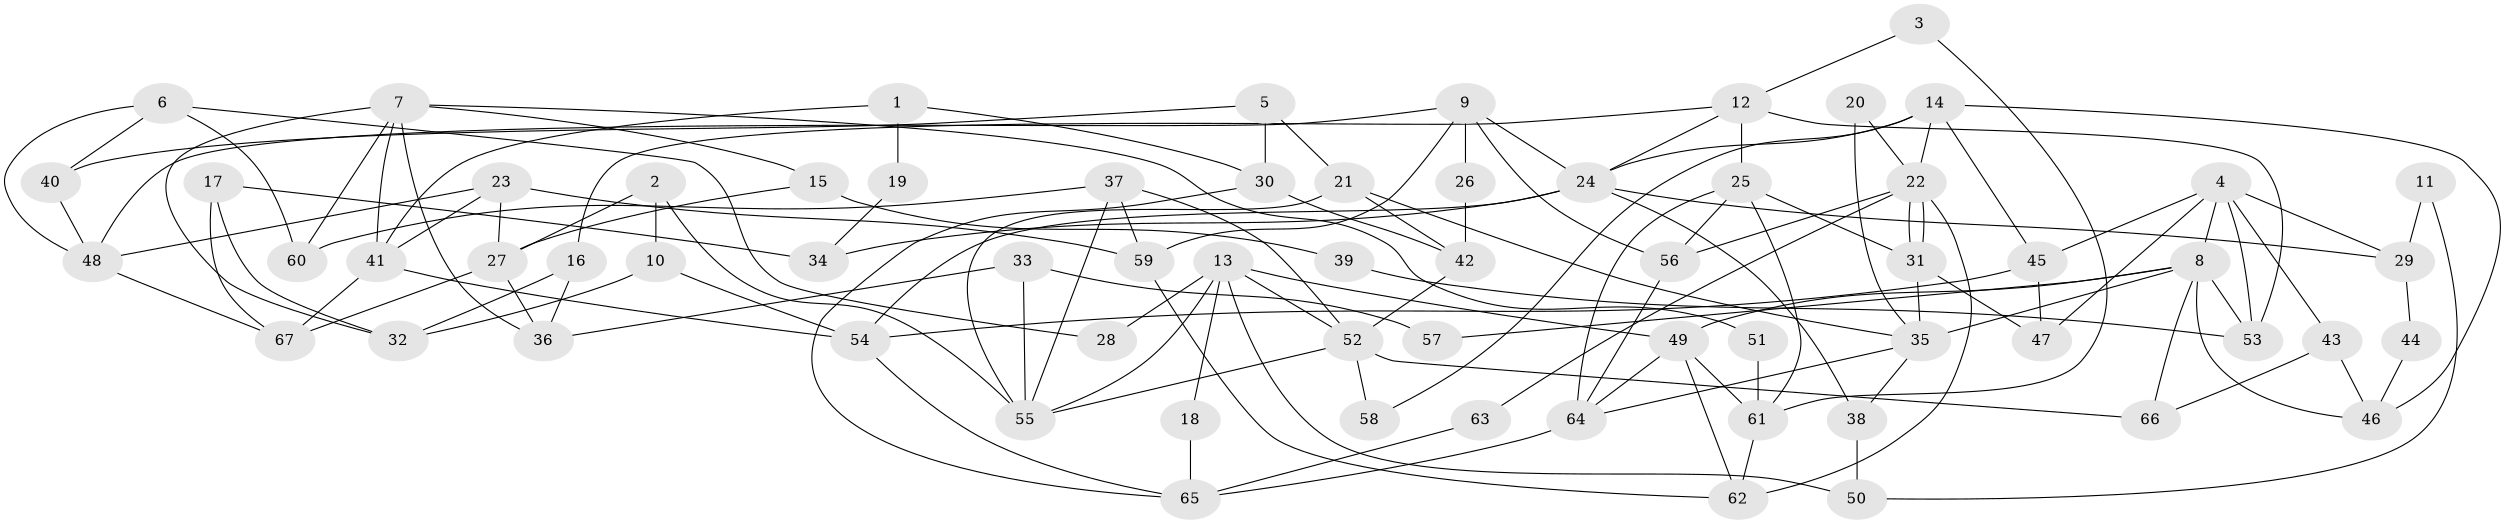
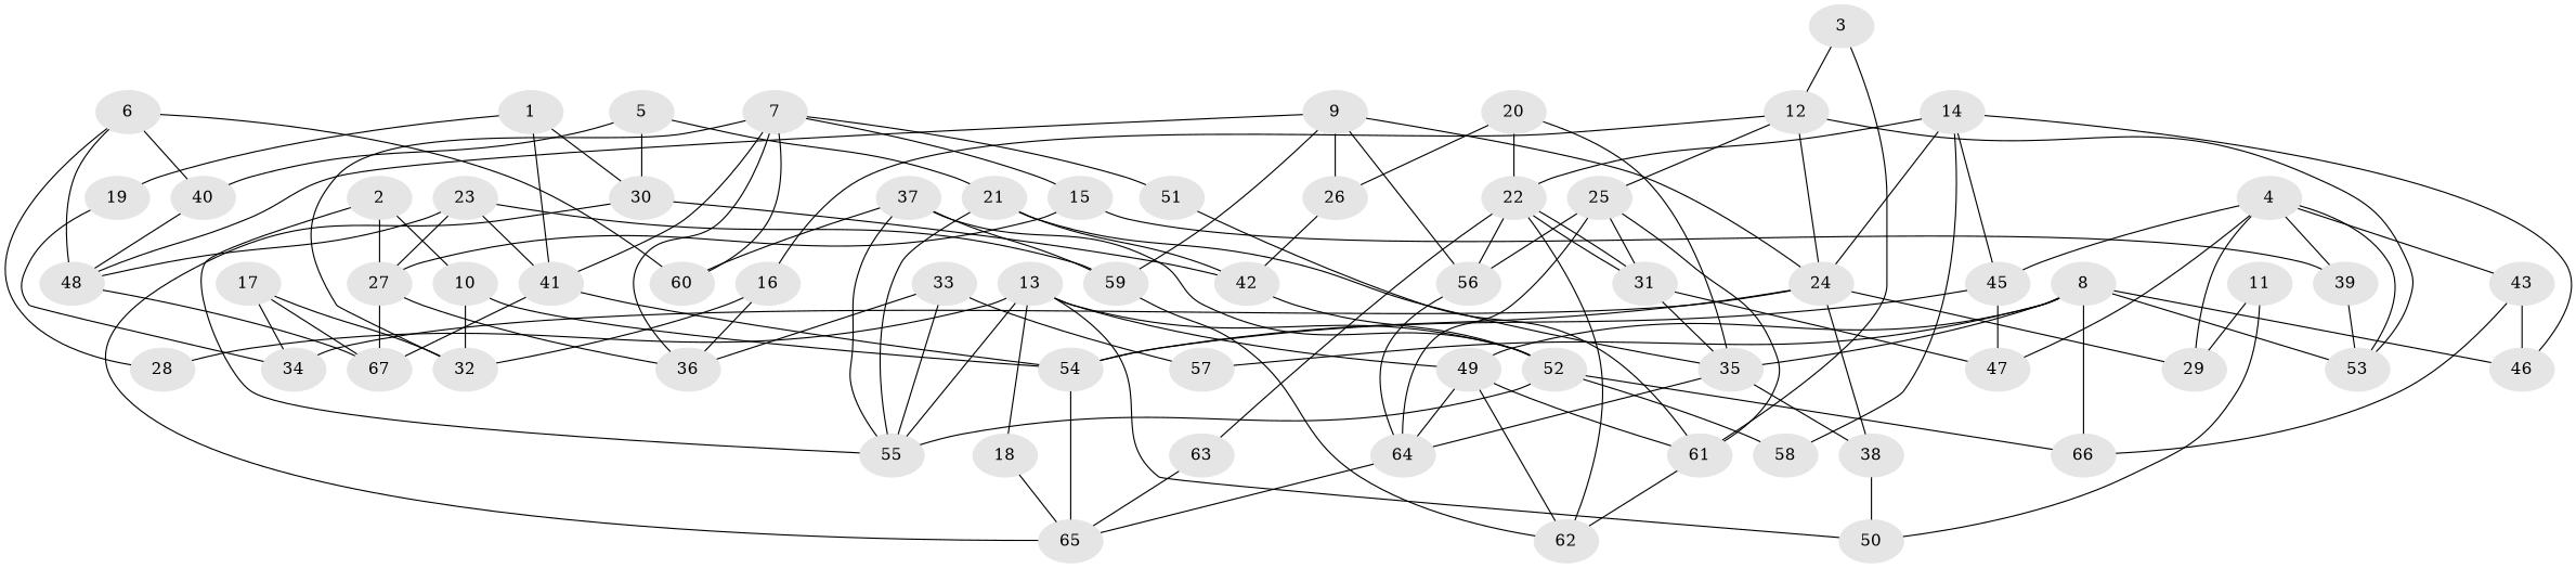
  graph {
    node [color=gray90 style=filled]
    1
    19
    30
    41
    34
    65
    42
    54
    67
    2
    10
    27
    55
    32
    36
    3
    12
    61
    53
    24
    16
    25
    62
    4
    29
    39
    43
    45
    47
-   44
    46
    66
    5
    21
    40
    35
    38
    64
    48
    6
    28
    60
    7
    15
    51
    8
    49
    57
    9
    26
    56
    59
    11
    50
    31
    13
    18
    52
    58
    14
    22
    63
    17
    20
    23
    33
    37
    1 -- 19
    1 -- 30
    1 -- 41
    19 -- 34
    30 -- 65
    30 -- 42
    41 -- 54
    41 -- 67
    42 -- 52
    54 -- 65
    2 -- 10
    2 -- 27
    2 -- 55
    10 -- 54
    10 -- 32
    27 -- 67
    27 -- 36
    3 -- 12
    3 -- 61
    12 -- 53
    12 -- 24
    12 -- 16
    12 -- 25
    61 -- 62
    24 -- 34
    24 -- 54
    24 -- 29
    24 -- 38
    16 -- 32
    16 -- 36
    25 -- 61
    25 -- 64
    25 -- 56
    25 -- 31
    4 -- 53
    4 -- 29
-   4 -- 8
+   4 -- 39
    4 -- 43
    4 -- 45
    4 -- 47
-   29 -- 44
    39 -- 53
    43 -- 46
    43 -- 66
    45 -- 54
    45 -- 47
-   44 -- 46
    5 -- 30
    5 -- 21
    5 -- 40
    21 -- 42
    21 -- 55
    21 -- 35
    40 -- 48
    35 -- 38
    35 -- 64
    38 -- 50
    64 -- 65
    48 -- 67
    6 -- 40
    6 -- 48
    6 -- 28
    6 -- 60
    7 -- 41
    7 -- 32
    7 -- 36
    7 -- 60
    7 -- 15
    7 -- 51
    15 -- 27
    15 -- 39
    51 -- 61
    8 -- 53
    8 -- 46
    8 -- 66
    8 -- 35
    8 -- 49
    8 -- 57
    49 -- 61
    49 -- 62
    49 -- 64
    9 -- 24
    9 -- 48
    9 -- 26
    9 -- 56
    9 -- 59
    26 -- 42
    56 -- 64
    59 -- 62
    11 -- 29
    11 -- 50
    31 -- 47
    31 -- 35
    13 -- 55
    13 -- 28
    13 -- 49
    13 -- 50
    13 -- 18
    13 -- 52
    18 -- 65
    52 -- 55
    52 -- 66
    52 -- 58
    14 -- 24
    14 -- 45
    14 -- 46
    14 -- 58
    14 -- 22
    22 -- 62
    22 -- 56
    22 -- 31
    22 -- 31
    22 -- 63
    63 -- 65
    17 -- 34
    17 -- 67
    17 -- 32
    20 -- 35
+   20 -- 26
    20 -- 22
    23 -- 41
    23 -- 27
    23 -- 48
    23 -- 59
    33 -- 55
    33 -- 36
    33 -- 57
    37 -- 55
    37 -- 60
    37 -- 59
    37 -- 52
  }
